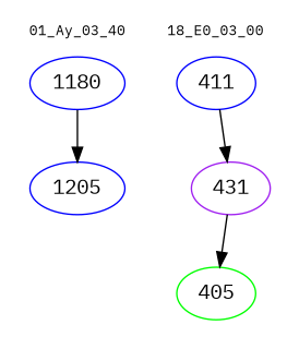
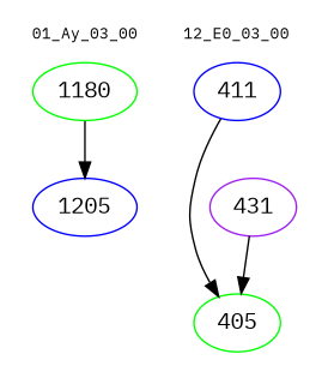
  digraph {
    fontname="IBM Plex Mono"
    node [color=green fontname="IBM Plex Mono"]
    edge [color=black fontname="IBM Plex Mono"]
-   n1 [color=blue label=1180]
+   n1 [label=1180]
    n2 [color=blue label=1205]
    n3 [color=blue label=411]
    n4 [label=405]
    n5 [color=purple label=431]
    subgraph cluster_1 {
      color=white
      fontsize=10
-     label="01_Ay_03_40"
+     label="01_Ay_03_00"
      n1
      n2
    }
    subgraph cluster_2 {
      color=white
      fontsize=10
-     label="18_E0_03_00"
+     label="12_E0_03_00"
      n3
      n4
      n5
    }
    n1 -> n2
-   n3 -> n5
+   n3 -> n4
    n5 -> n4
  }
